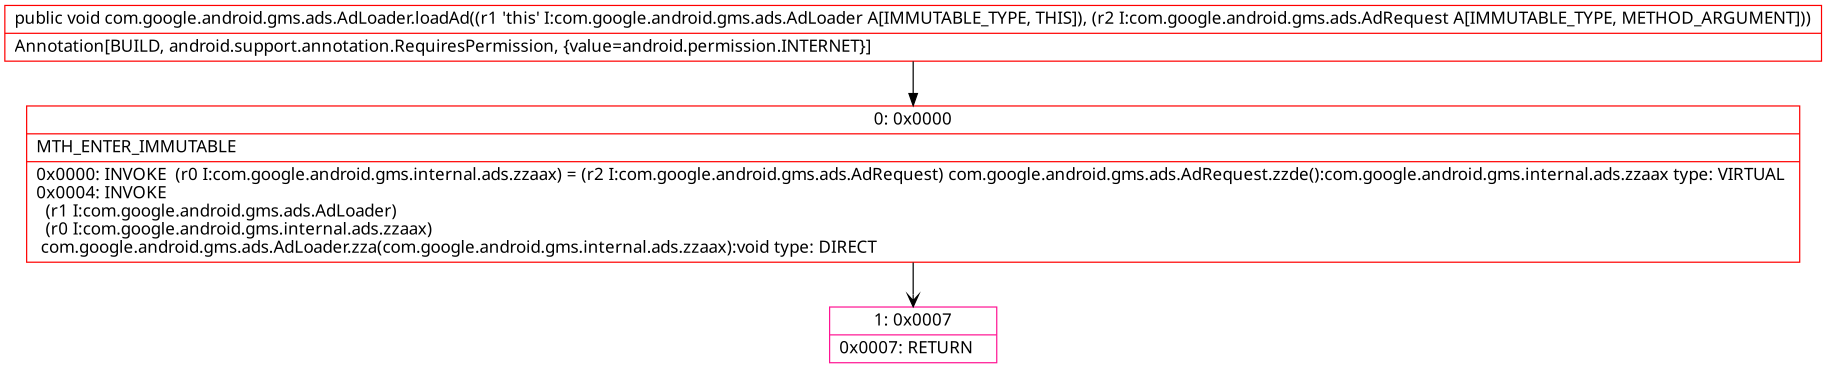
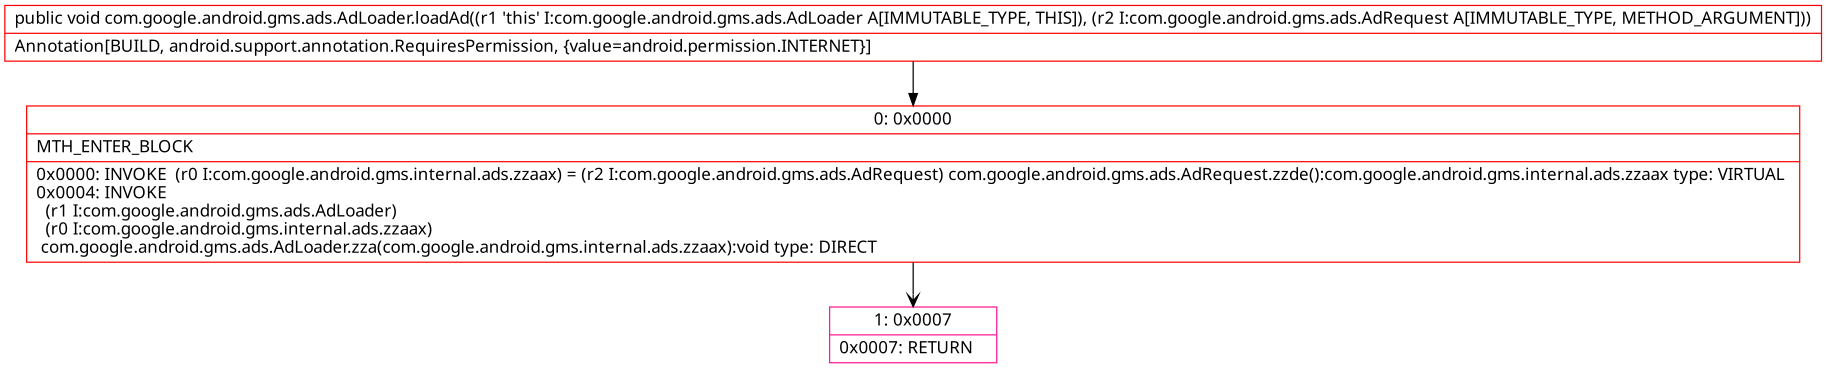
  digraph {
    fontname="Noto Sans"
    node [shape=record color=red fontname="Noto Sans"]
    edge [fontname="Noto Sans"]
-   n1 [label="{0\:\ 0x0000|MTH_ENTER_IMMUTABLE\l|0x0000: INVOKE  (r0 I:com.google.android.gms.internal.ads.zzaax) = (r2 I:com.google.android.gms.ads.AdRequest) com.google.android.gms.ads.AdRequest.zzde():com.google.android.gms.internal.ads.zzaax type: VIRTUAL \l0x0004: INVOKE  \l  (r1 I:com.google.android.gms.ads.AdLoader)\l  (r0 I:com.google.android.gms.internal.ads.zzaax)\l com.google.android.gms.ads.AdLoader.zza(com.google.android.gms.internal.ads.zzaax):void type: DIRECT \l}"]
+   n1 [label="{0\:\ 0x0000|MTH_ENTER_BLOCK\l|0x0000: INVOKE  (r0 I:com.google.android.gms.internal.ads.zzaax) = (r2 I:com.google.android.gms.ads.AdRequest) com.google.android.gms.ads.AdRequest.zzde():com.google.android.gms.internal.ads.zzaax type: VIRTUAL \l0x0004: INVOKE  \l  (r1 I:com.google.android.gms.ads.AdLoader)\l  (r0 I:com.google.android.gms.internal.ads.zzaax)\l com.google.android.gms.ads.AdLoader.zza(com.google.android.gms.internal.ads.zzaax):void type: DIRECT \l}"]
    n2 [label="{1\:\ 0x0007|0x0007: RETURN   \l}" color=deeppink]
    n3 [label="{public void com.google.android.gms.ads.AdLoader.loadAd((r1 'this' I:com.google.android.gms.ads.AdLoader A[IMMUTABLE_TYPE, THIS]), (r2 I:com.google.android.gms.ads.AdRequest A[IMMUTABLE_TYPE, METHOD_ARGUMENT]))  | Annotation[BUILD, android.support.annotation.RequiresPermission, \{value=android.permission.INTERNET\}]\l}"]
    n1 -> n2 [arrowhead=vee]
    n3 -> n1 [arrowhead=normal]
  }
